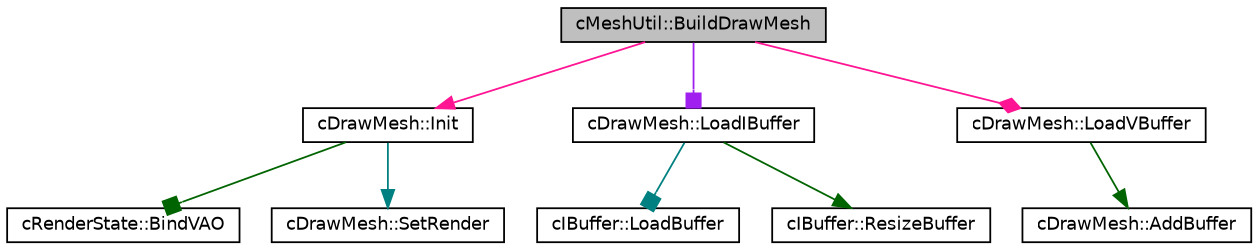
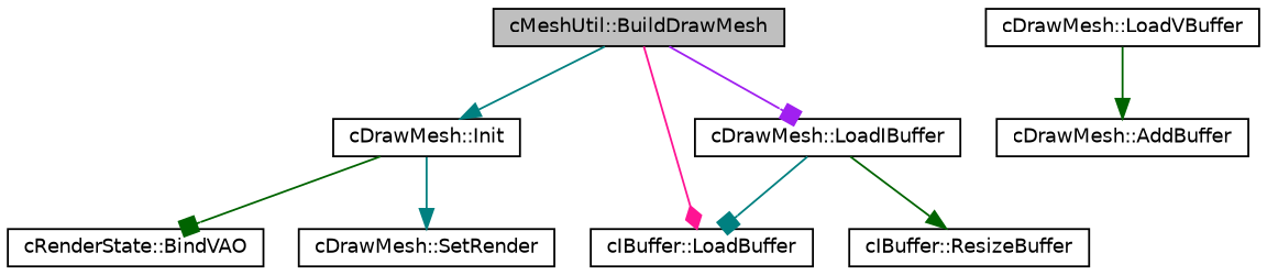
  digraph {
    rankdir=TB
    node [color=black fillcolor=white fontname=Helvetica fontsize=10 shape=record style=filled]
    edge [arrowhead=normal color=darkgreen fontname=Helvetica fontsize=10 labelfontname=Helvetica labelfontsize=10 style=solid]
    n1 [fillcolor=grey75 fontcolor=black height=0.2 label="cMeshUtil::BuildDrawMesh" width=0.4]
    n2 [height=0.2 label="cDrawMesh::Init" width=0.4]
    n3 [height=0.2 label="cDrawMesh::LoadIBuffer" width=0.4]
    n4 [height=0.2 label="cDrawMesh::LoadVBuffer" width=0.4]
    n5 [height=0.2 label="cRenderState::BindVAO" width=0.4]
    n6 [height=0.2 label="cDrawMesh::SetRender" width=0.4]
    n7 [height=0.2 label="cIBuffer::LoadBuffer" width=0.4]
    n8 [height=0.2 label="cIBuffer::ResizeBuffer" width=0.4]
    n9 [height=0.2 label="cDrawMesh::AddBuffer" width=0.4]
-   n1 -> n2 [color=deeppink]
+   n1 -> n2 [color=teal]
    n1 -> n3 [arrowhead=box color=purple]
-   n1 -> n4 [arrowhead=diamond color=deeppink]
+   n1 -> n7 [arrowhead=diamond color=deeppink]
    n2 -> n5 [arrowhead=box]
    n2 -> n6 [color=teal]
    n3 -> n7 [arrowhead=box color=teal]
    n3 -> n8
    n4 -> n9
  }
